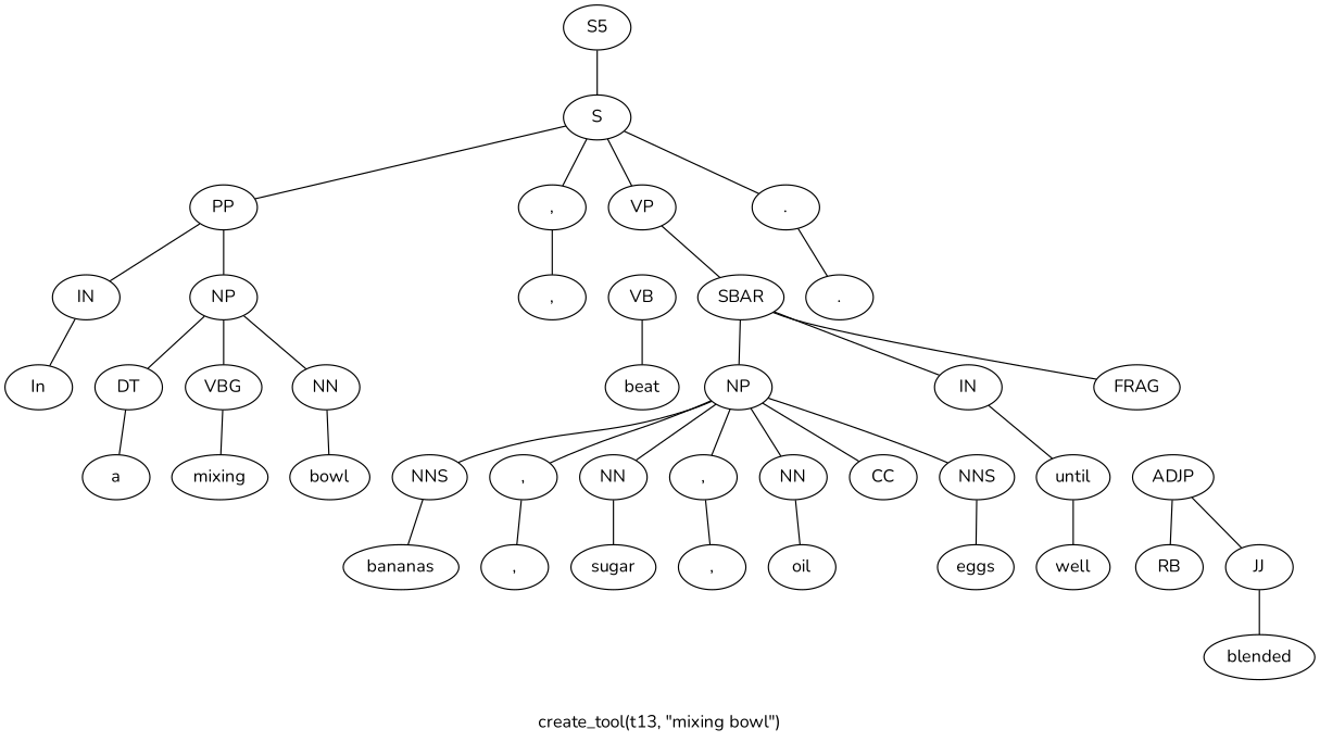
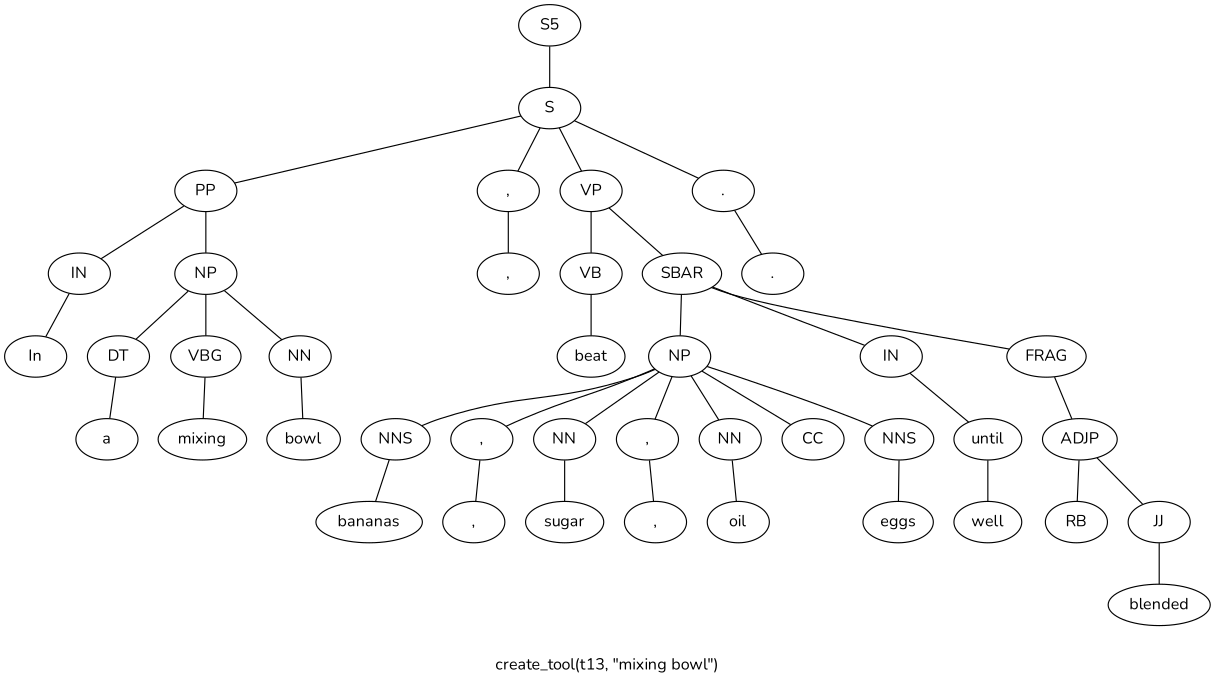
  graph {
    fontname=Nunito
    label="create_tool(t13, \"mixing bowl\")"
    node [fontname=Nunito]
    edge [fontname=Nunito]
    n1 [label=S5]
    n2 [label=S]
    n3 [label=PP]
    n4 [label=","]
    n5 [label=VP]
    n6 [label="."]
    n7 [label=IN]
    n8 [label=NP]
    n9 [label=","]
    n10 [label=VB]
    n11 [label=SBAR]
    n12 [label="."]
    n13 [label=In]
    n14 [label=DT]
    n15 [label=VBG]
    n16 [label=NN]
    n17 [label=a]
    n18 [label=mixing]
    n19 [label=bowl]
    n20 [label=beat]
    n21 [label=NP]
    n22 [label=IN]
    n23 [label=FRAG]
    n24 [label=NNS]
    n25 [label=","]
    n26 [label=NN]
    n27 [label=","]
    n28 [label=NN]
    n29 [label=CC]
    n30 [label=NNS]
    n31 [label=until]
    n32 [label=ADJP]
    n33 [label=bananas]
    n34 [label=","]
    n35 [label=sugar]
    n36 [label=","]
    n37 [label=oil]
    n38 [label=eggs]
    n39 [label=well]
    n40 [label=RB]
    n41 [label=JJ]
    n42 [label=blended]
    n1 -- n2
    n2 -- n3
    n2 -- n4
    n2 -- n5
    n2 -- n6
    n3 -- n7
    n3 -- n8
    n4 -- n9
+   n5 -- n10
    n5 -- n11
    n6 -- n12
    n7 -- n13
    n8 -- n14
    n8 -- n15
    n8 -- n16
    n10 -- n20
    n11 -- n21
    n11 -- n22
    n11 -- n23
    n14 -- n17
    n15 -- n18
    n16 -- n19
    n21 -- n24
    n21 -- n25
    n21 -- n26
    n21 -- n27
    n21 -- n28
    n21 -- n29
    n21 -- n30
    n22 -- n31
+   n23 -- n32
    n24 -- n33
    n25 -- n34
    n26 -- n35
    n27 -- n36
    n28 -- n37
    n30 -- n38
    n31 -- n39
    n32 -- n40
    n32 -- n41
    n41 -- n42
  }
